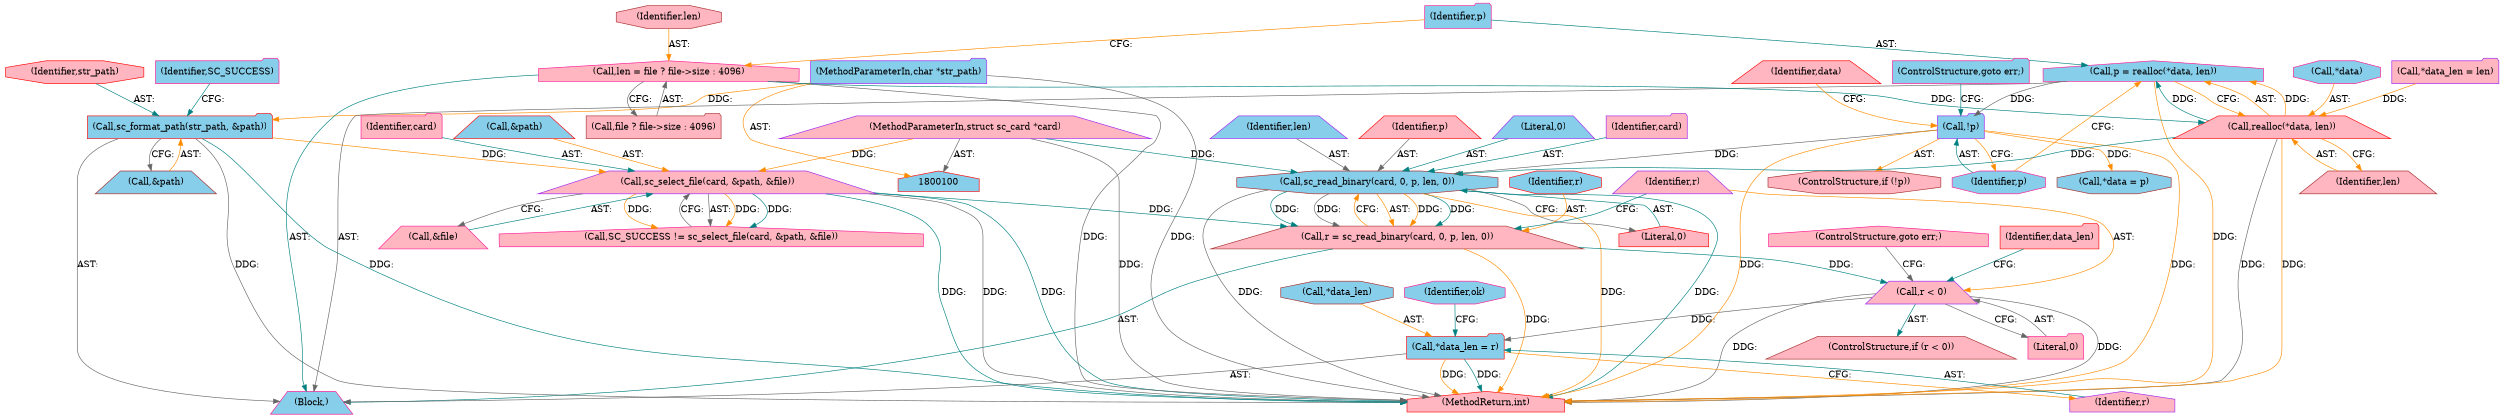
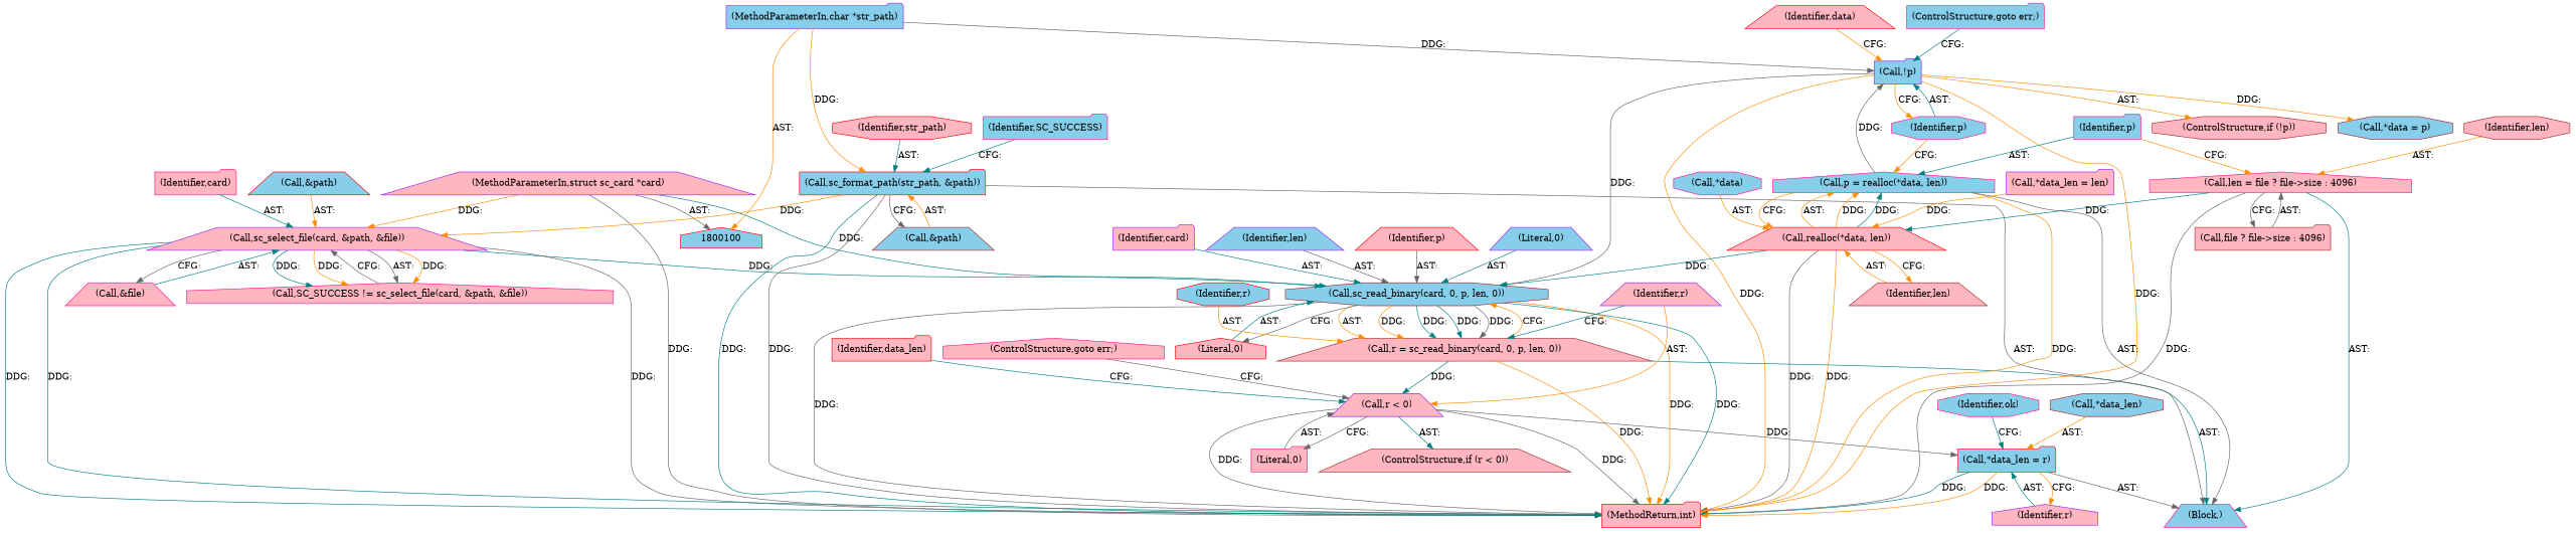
  digraph {
    node [color=deeppink fillcolor=lightpink shape=trapezium style=filled]
    edge [color=darkorange]
    n1 [color=brown fillcolor=skyblue label="(Call,sc_read_binary(card, 0, p, len, 0))" shape=octagon]
    n2 [color=brown label="(Call,r = sc_read_binary(card, 0, p, len, 0))"]
    n3 [color=red label="(Literal,0)" shape=house]
-   n4 [color=red label="(MethodReturn,int)" shape=house]
+   n4 [color=red label="(MethodReturn,int)" shape=folder]
    n5 [fillcolor=skyblue label="(Block,)"]
    n6 [color=purple label="(Call,r < 0)"]
    n7 [color=purple label="(Call,sc_select_file(card, &path, &file))"]
    n8 [label="(Call,&file)"]
    n9 [label="(Call,SC_SUCCESS != sc_select_file(card, &path, &file))" shape=house]
    n10 [color=purple label="(MethodParameterIn,struct sc_card *card)"]
    n11 [color=red fillcolor=skyblue label=1800100 shape=house]
    n12 [color=red fillcolor=skyblue label="(Call,sc_format_path(str_path, &path))" shape=folder]
    n13 [color=brown fillcolor=skyblue label="(Call,&path)"]
    n14 [color=purple fillcolor=skyblue label="(MethodParameterIn,char *str_path)" shape=folder]
    n15 [color=purple fillcolor=skyblue label="(Call,!p)" shape=folder]
    n16 [fillcolor=skyblue label="(Identifier,p)" shape=octagon]
    n17 [color=brown label="(ControlStructure,if (!p))" shape=octagon]
    n18 [color=brown fillcolor=skyblue label="(Call,*data = p)" shape=octagon]
    n19 [fillcolor=skyblue label="(Call,p = realloc(*data, len))" shape=house]
    n20 [color=red label="(Call,realloc(*data, len))"]
    n21 [color=brown label="(Identifier,len)"]
    n22 [color=purple label="(Call,*data_len = len)" shape=folder]
    n23 [label="(Call,len = file ? file->size : 4096)" shape=house]
    n24 [color=brown label="(Call,file ? file->size : 4096)" shape=folder]
    n25 [color=red fillcolor=skyblue label="(Call,*data_len = r)" shape=folder]
    n26 [color=brown label="(ControlStructure,if (r < 0))"]
    n27 [label="(Literal,0)" shape=folder]
    n28 [color=purple label="(Identifier,r)" shape=house]
    n29 [fillcolor=skyblue label="(Identifier,p)" shape=folder]
    n30 [label="(ControlStructure,goto err;)" shape=house]
    n31 [color=red label="(Identifier,str_path)" shape=octagon]
    n32 [fillcolor=skyblue label="(ControlStructure,goto err;)" shape=folder]
    n33 [color=purple label="(Identifier,card)" shape=folder]
    n34 [color=purple fillcolor=skyblue label="(Identifier,len)"]
    n35 [color=red fillcolor=skyblue label="(Identifier,r)" shape=octagon]
    n36 [color=red label="(Identifier,data)"]
    n37 [color=brown label="(Identifier,len)" shape=octagon]
    n38 [color=brown fillcolor=skyblue label="(Call,*data_len)" shape=octagon]
    n39 [color=purple label="(Identifier,r)"]
    n40 [color=red label="(Identifier,p)"]
    n41 [fillcolor=skyblue label="(Identifier,SC_SUCCESS)" shape=folder]
    n42 [label="(Identifier,card)" shape=folder]
    n43 [color=purple fillcolor=skyblue label="(Literal,0)"]
    n44 [fillcolor=skyblue label="(Identifier,ok)" shape=octagon]
    n45 [color=red fillcolor=skyblue label="(Call,&path)"]
    n46 [fillcolor=skyblue label="(Call,*data)" shape=octagon]
    n47 [color=red label="(Identifier,data_len)" shape=folder]
    n1 -> n2 [label="AST: "]
    n1 -> n2 [label="DDG: "]
    n1 -> n2 [color=teal label="DDG: "]
    n1 -> n2 [color=teal label="DDG: "]
    n1 -> n2 [color=gray40 label="DDG: "]
    n1 -> n3 [color=gray40 label="CFG: "]
    n1 -> n4 [label="DDG: "]
    n1 -> n4 [color=teal label="DDG: "]
    n1 -> n4 [color=gray40 label="DDG: "]
    n2 -> n1 [label="CFG: "]
    n2 -> n4 [label="DDG: "]
    n2 -> n5 [color=teal label="AST: "]
    n2 -> n6 [color=teal label="DDG: "]
    n3 -> n1 [color=teal label="AST: "]
    n6 -> n4 [color=gray40 label="DDG: "]
    n6 -> n4 [color=gray40 label="DDG: "]
    n6 -> n25 [color=gray40 label="DDG: "]
    n6 -> n26 [color=teal label="AST: "]
    n6 -> n27 [color=gray40 label="CFG: "]
-   n7 -> n2 [color=teal label="DDG: "]
+   n7 -> n1 [color=teal label="DDG: "]
    n7 -> n4 [color=gray40 label="DDG: "]
    n7 -> n4 [color=teal label="DDG: "]
    n7 -> n4 [color=teal label="DDG: "]
    n7 -> n8 [color=gray40 label="CFG: "]
    n7 -> n9 [color=gray40 label="AST: "]
    n7 -> n9 [label="DDG: "]
    n7 -> n9 [color=teal label="DDG: "]
    n7 -> n9 [label="DDG: "]
    n8 -> n7 [color=teal label="AST: "]
    n9 -> n7 [color=gray40 label="CFG: "]
    n10 -> n1 [color=teal label="DDG: "]
    n10 -> n4 [color=gray40 label="DDG: "]
    n10 -> n7 [label="DDG: "]
    n10 -> n11 [color=gray40 label="AST: "]
    n12 -> n4 [color=gray40 label="DDG: "]
    n12 -> n4 [color=teal label="DDG: "]
    n12 -> n5 [color=gray40 label="AST: "]
    n12 -> n7 [label="DDG: "]
    n12 -> n13 [color=gray40 label="CFG: "]
    n13 -> n12 [label="AST: "]
-   n14 -> n4 [color=gray40 label="DDG: "]
+   n14 -> n15 [color=gray40 label="DDG: "]
    n14 -> n11 [label="AST: "]
    n14 -> n12 [label="DDG: "]
    n15 -> n1 [color=gray40 label="DDG: "]
    n15 -> n4 [label="DDG: "]
    n15 -> n4 [label="DDG: "]
    n15 -> n16 [label="CFG: "]
    n15 -> n17 [label="AST: "]
    n15 -> n18 [label="DDG: "]
    n16 -> n15 [color=teal label="AST: "]
    n16 -> n19 [label="CFG: "]
    n19 -> n4 [label="DDG: "]
    n19 -> n5 [color=gray40 label="AST: "]
    n19 -> n15 [color=gray40 label="DDG: "]
    n19 -> n20 [label="CFG: "]
    n20 -> n1 [color=teal label="DDG: "]
    n20 -> n4 [color=gray40 label="DDG: "]
    n20 -> n4 [label="DDG: "]
    n20 -> n19 [label="AST: "]
    n20 -> n19 [label="DDG: "]
    n20 -> n19 [color=teal label="DDG: "]
    n20 -> n21 [label="CFG: "]
    n21 -> n20 [label="AST: "]
    n22 -> n20 [label="DDG: "]
    n23 -> n4 [color=gray40 label="DDG: "]
    n23 -> n5 [color=teal label="AST: "]
    n23 -> n20 [color=teal label="DDG: "]
    n23 -> n24 [color=gray40 label="CFG: "]
    n24 -> n23 [color=gray40 label="AST: "]
    n25 -> n4 [color=teal label="DDG: "]
    n25 -> n4 [label="DDG: "]
    n25 -> n5 [color=gray40 label="AST: "]
    n25 -> n28 [label="CFG: "]
    n27 -> n6 [color=gray40 label="AST: "]
    n28 -> n25 [color=teal label="AST: "]
    n29 -> n19 [color=teal label="AST: "]
    n29 -> n23 [label="CFG: "]
    n30 -> n6 [color=gray40 label="CFG: "]
    n31 -> n12 [color=teal label="AST: "]
    n32 -> n15 [color=teal label="CFG: "]
    n33 -> n1 [color=teal label="AST: "]
    n34 -> n1 [color=gray40 label="AST: "]
    n35 -> n2 [label="AST: "]
    n36 -> n15 [label="CFG: "]
    n37 -> n23 [label="AST: "]
    n38 -> n25 [label="AST: "]
    n39 -> n2 [color=teal label="CFG: "]
    n39 -> n6 [label="AST: "]
    n40 -> n1 [color=gray40 label="AST: "]
    n41 -> n12 [color=teal label="CFG: "]
    n42 -> n7 [color=teal label="AST: "]
    n43 -> n1 [color=teal label="AST: "]
    n44 -> n25 [color=teal label="CFG: "]
    n45 -> n7 [label="AST: "]
    n46 -> n20 [label="AST: "]
    n47 -> n6 [color=teal label="CFG: "]
  }
